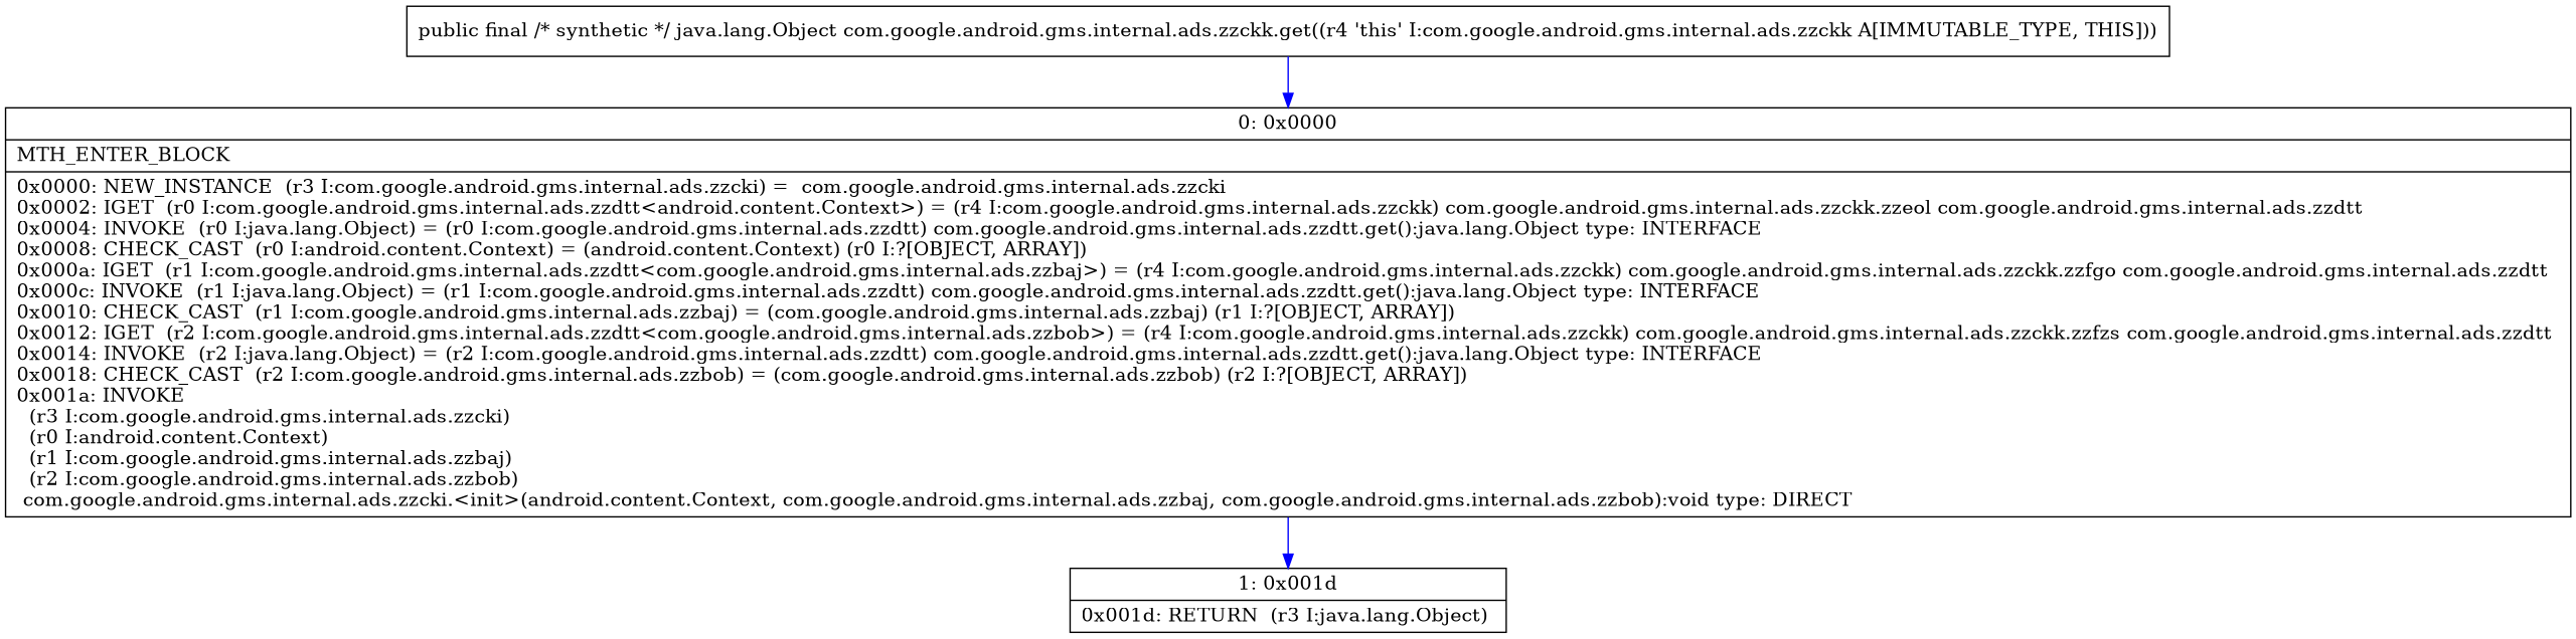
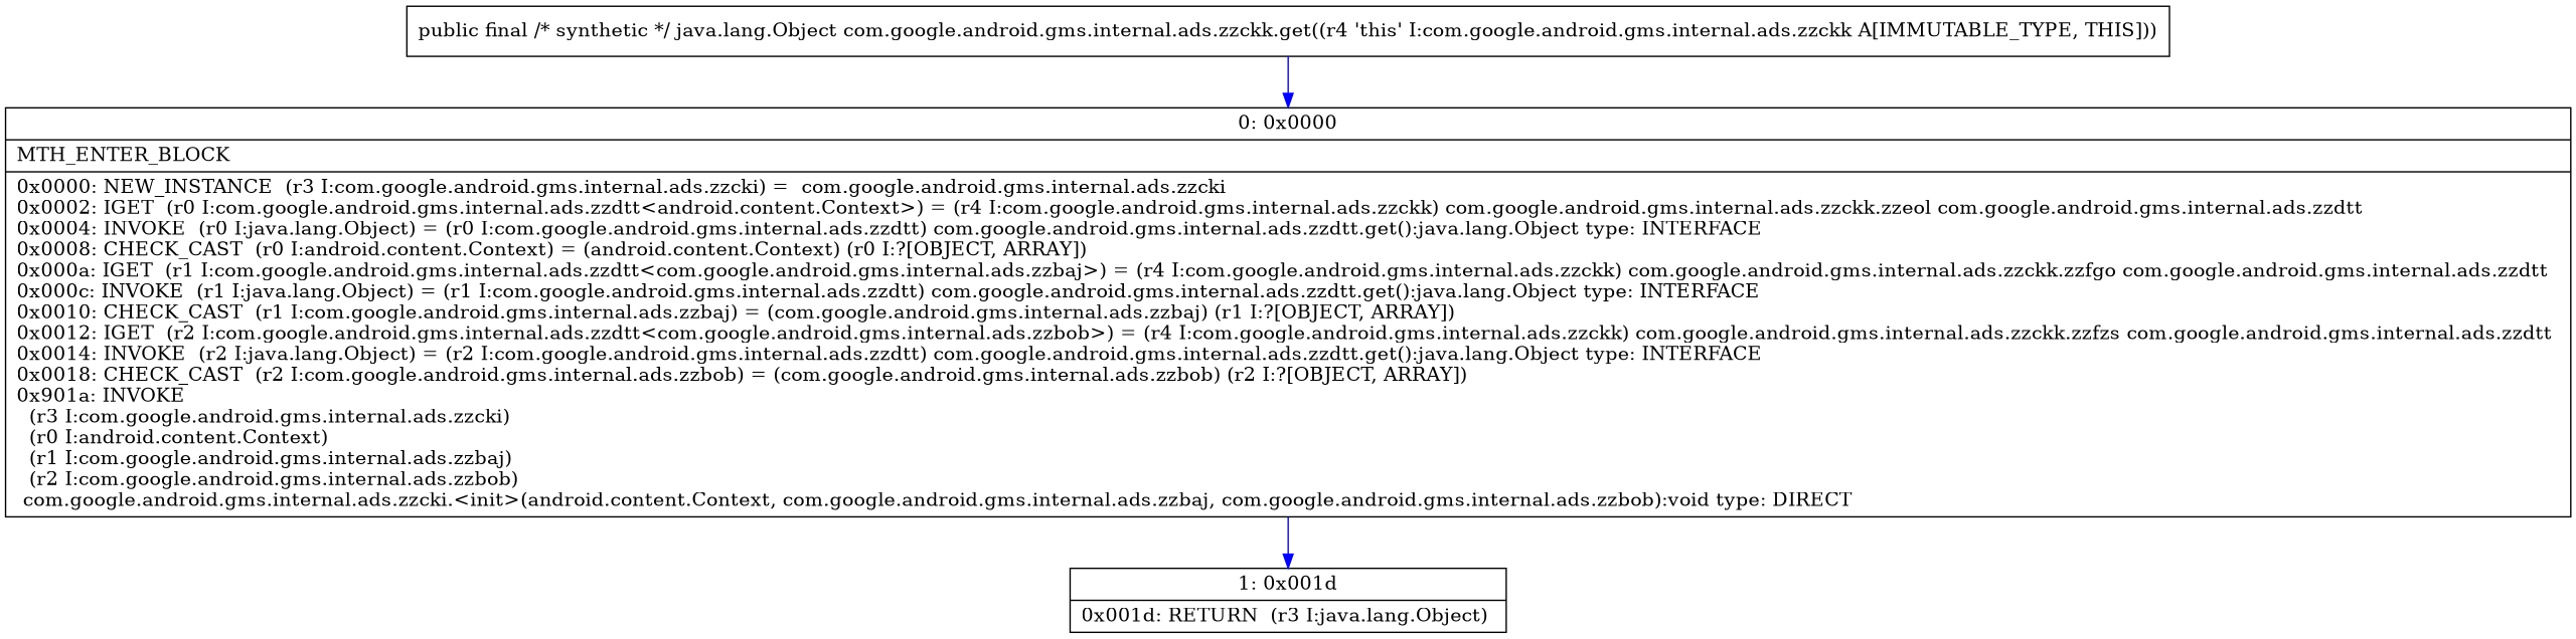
  digraph {
    fontname="DejaVu Serif"
    node [shape=record fontname="DejaVu Serif"]
    edge [color=blue fontname="DejaVu Serif"]
-   n1 [label="{0\:\ 0x0000|MTH_ENTER_BLOCK\l|0x0000: NEW_INSTANCE  (r3 I:com.google.android.gms.internal.ads.zzcki) =  com.google.android.gms.internal.ads.zzcki \l0x0002: IGET  (r0 I:com.google.android.gms.internal.ads.zzdtt\<android.content.Context\>) = (r4 I:com.google.android.gms.internal.ads.zzckk) com.google.android.gms.internal.ads.zzckk.zzeol com.google.android.gms.internal.ads.zzdtt \l0x0004: INVOKE  (r0 I:java.lang.Object) = (r0 I:com.google.android.gms.internal.ads.zzdtt) com.google.android.gms.internal.ads.zzdtt.get():java.lang.Object type: INTERFACE \l0x0008: CHECK_CAST  (r0 I:android.content.Context) = (android.content.Context) (r0 I:?[OBJECT, ARRAY]) \l0x000a: IGET  (r1 I:com.google.android.gms.internal.ads.zzdtt\<com.google.android.gms.internal.ads.zzbaj\>) = (r4 I:com.google.android.gms.internal.ads.zzckk) com.google.android.gms.internal.ads.zzckk.zzfgo com.google.android.gms.internal.ads.zzdtt \l0x000c: INVOKE  (r1 I:java.lang.Object) = (r1 I:com.google.android.gms.internal.ads.zzdtt) com.google.android.gms.internal.ads.zzdtt.get():java.lang.Object type: INTERFACE \l0x0010: CHECK_CAST  (r1 I:com.google.android.gms.internal.ads.zzbaj) = (com.google.android.gms.internal.ads.zzbaj) (r1 I:?[OBJECT, ARRAY]) \l0x0012: IGET  (r2 I:com.google.android.gms.internal.ads.zzdtt\<com.google.android.gms.internal.ads.zzbob\>) = (r4 I:com.google.android.gms.internal.ads.zzckk) com.google.android.gms.internal.ads.zzckk.zzfzs com.google.android.gms.internal.ads.zzdtt \l0x0014: INVOKE  (r2 I:java.lang.Object) = (r2 I:com.google.android.gms.internal.ads.zzdtt) com.google.android.gms.internal.ads.zzdtt.get():java.lang.Object type: INTERFACE \l0x0018: CHECK_CAST  (r2 I:com.google.android.gms.internal.ads.zzbob) = (com.google.android.gms.internal.ads.zzbob) (r2 I:?[OBJECT, ARRAY]) \l0x001a: INVOKE  \l  (r3 I:com.google.android.gms.internal.ads.zzcki)\l  (r0 I:android.content.Context)\l  (r1 I:com.google.android.gms.internal.ads.zzbaj)\l  (r2 I:com.google.android.gms.internal.ads.zzbob)\l com.google.android.gms.internal.ads.zzcki.\<init\>(android.content.Context, com.google.android.gms.internal.ads.zzbaj, com.google.android.gms.internal.ads.zzbob):void type: DIRECT \l}"]
+   n1 [label="{0\:\ 0x0000|MTH_ENTER_BLOCK\l|0x0000: NEW_INSTANCE  (r3 I:com.google.android.gms.internal.ads.zzcki) =  com.google.android.gms.internal.ads.zzcki \l0x0002: IGET  (r0 I:com.google.android.gms.internal.ads.zzdtt\<android.content.Context\>) = (r4 I:com.google.android.gms.internal.ads.zzckk) com.google.android.gms.internal.ads.zzckk.zzeol com.google.android.gms.internal.ads.zzdtt \l0x0004: INVOKE  (r0 I:java.lang.Object) = (r0 I:com.google.android.gms.internal.ads.zzdtt) com.google.android.gms.internal.ads.zzdtt.get():java.lang.Object type: INTERFACE \l0x0008: CHECK_CAST  (r0 I:android.content.Context) = (android.content.Context) (r0 I:?[OBJECT, ARRAY]) \l0x000a: IGET  (r1 I:com.google.android.gms.internal.ads.zzdtt\<com.google.android.gms.internal.ads.zzbaj\>) = (r4 I:com.google.android.gms.internal.ads.zzckk) com.google.android.gms.internal.ads.zzckk.zzfgo com.google.android.gms.internal.ads.zzdtt \l0x000c: INVOKE  (r1 I:java.lang.Object) = (r1 I:com.google.android.gms.internal.ads.zzdtt) com.google.android.gms.internal.ads.zzdtt.get():java.lang.Object type: INTERFACE \l0x0010: CHECK_CAST  (r1 I:com.google.android.gms.internal.ads.zzbaj) = (com.google.android.gms.internal.ads.zzbaj) (r1 I:?[OBJECT, ARRAY]) \l0x0012: IGET  (r2 I:com.google.android.gms.internal.ads.zzdtt\<com.google.android.gms.internal.ads.zzbob\>) = (r4 I:com.google.android.gms.internal.ads.zzckk) com.google.android.gms.internal.ads.zzckk.zzfzs com.google.android.gms.internal.ads.zzdtt \l0x0014: INVOKE  (r2 I:java.lang.Object) = (r2 I:com.google.android.gms.internal.ads.zzdtt) com.google.android.gms.internal.ads.zzdtt.get():java.lang.Object type: INTERFACE \l0x0018: CHECK_CAST  (r2 I:com.google.android.gms.internal.ads.zzbob) = (com.google.android.gms.internal.ads.zzbob) (r2 I:?[OBJECT, ARRAY]) \l0x901a: INVOKE  \l  (r3 I:com.google.android.gms.internal.ads.zzcki)\l  (r0 I:android.content.Context)\l  (r1 I:com.google.android.gms.internal.ads.zzbaj)\l  (r2 I:com.google.android.gms.internal.ads.zzbob)\l com.google.android.gms.internal.ads.zzcki.\<init\>(android.content.Context, com.google.android.gms.internal.ads.zzbaj, com.google.android.gms.internal.ads.zzbob):void type: DIRECT \l}"]
    n2 [label="{1\:\ 0x001d|0x001d: RETURN  (r3 I:java.lang.Object) \l}"]
    n3 [label="{public final \/* synthetic *\/ java.lang.Object com.google.android.gms.internal.ads.zzckk.get((r4 'this' I:com.google.android.gms.internal.ads.zzckk A[IMMUTABLE_TYPE, THIS])) }"]
    n1 -> n2
    n3 -> n1
  }
